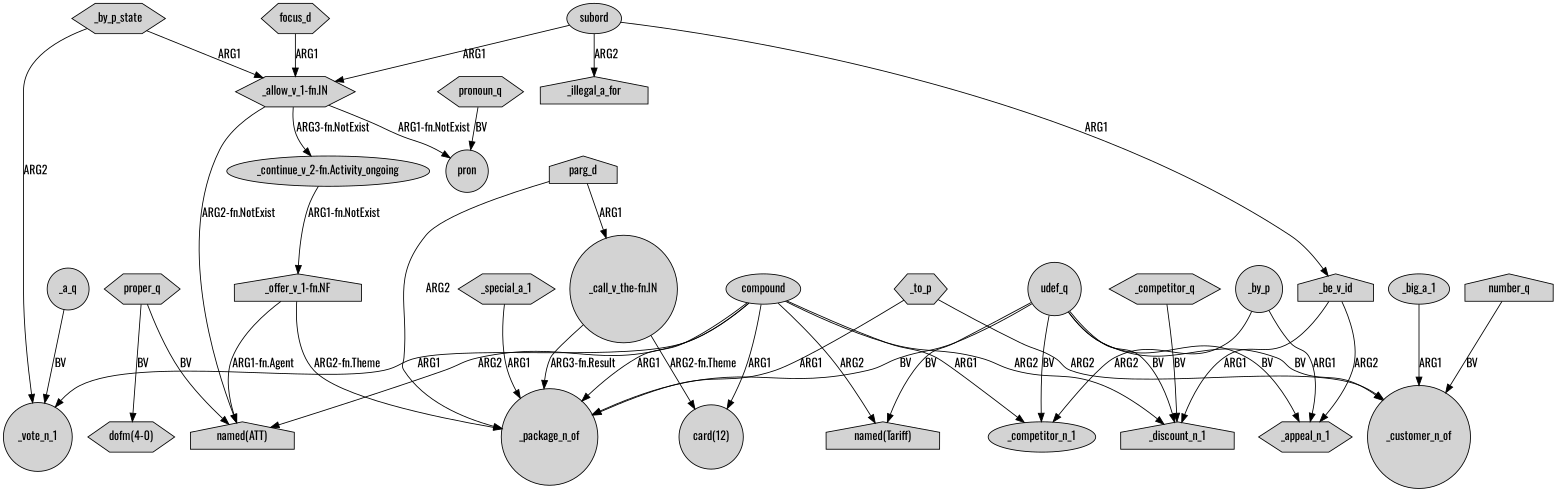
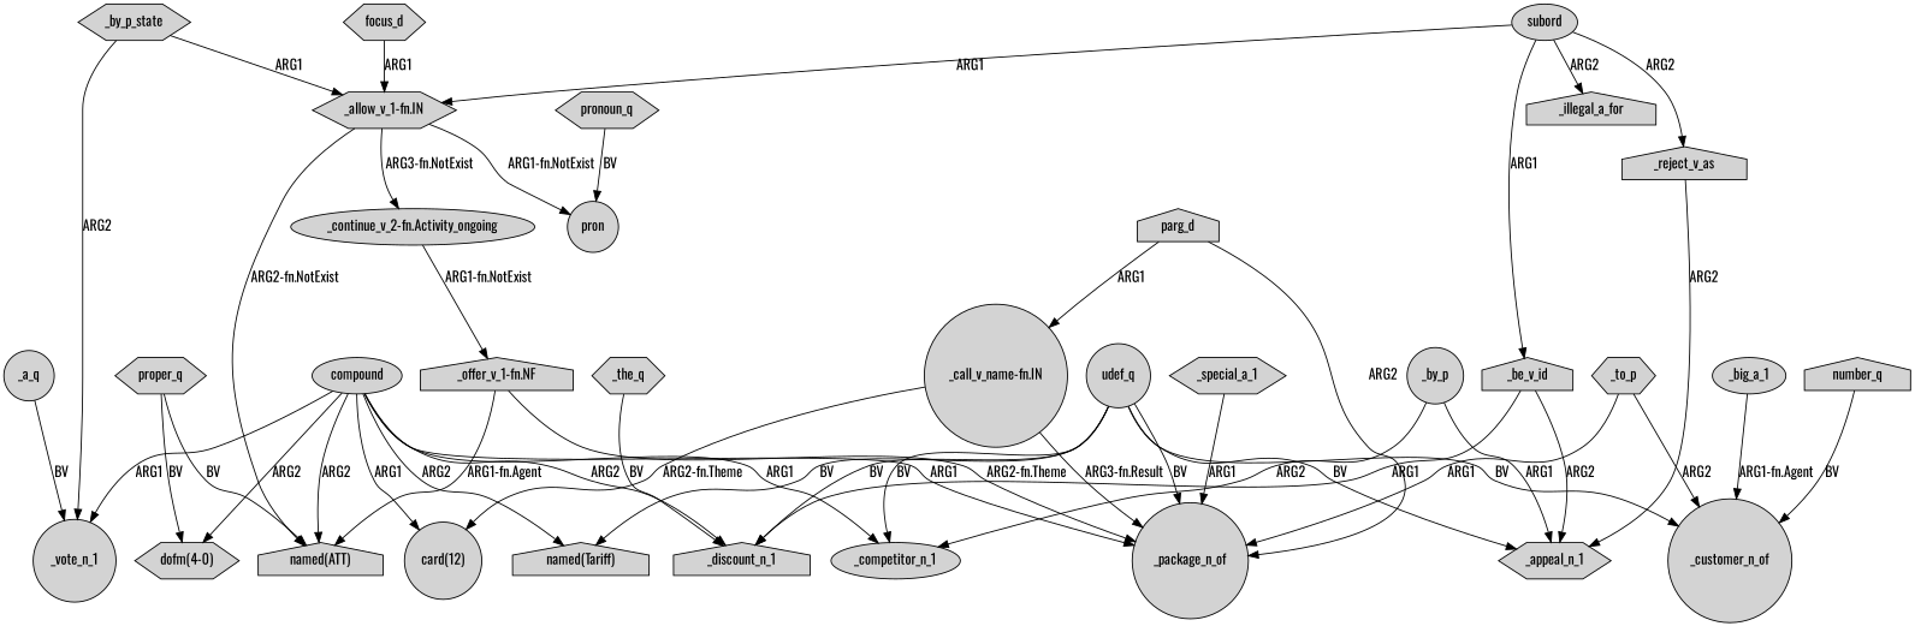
  digraph {
    fontname=Oswald
    node [fontname=Oswald shape=hexagon style=filled]
    edge [fontname=Oswald]
    focus_d
    "_allow_v_1-fn.IN"
    _by_p_state
    _vote_n_1 [shape=circle]
    "_continue_v_2-fn.Activity_ongoing" [shape=ellipse]
    "named(ATT)" [shape=house]
    pron [shape=circle]
    subord [shape=ellipse]
    _be_v_id [shape=house]
+   _reject_v_as [shape=house]
    _illegal_a_for [shape=house]
    _discount_n_1 [shape=house]
    _appeal_n_1
    "_offer_v_1-fn.NF" [shape=house]
    _package_n_of [shape=circle]
    _by_p [shape=circle]
    _competitor_n_1 [shape=ellipse]
    compound [shape=ellipse]
    "dofm(4-0)"
    "card(12)" [shape=circle]
    "named(Tariff)" [shape=house]
    _big_a_1 [shape=ellipse]
    _customer_n_of [shape=circle]
    _to_p
    proper_q
    udef_q [shape=circle]
    _special_a_1
    pronoun_q
    parg_d [shape=house]
-   "_call_v_name-fn.IN" [shape=circle label="_call_v_the-fn.IN"]
+   "_call_v_name-fn.IN" [shape=circle]
    number_q [shape=house]
    _a_q [shape=circle]
-   _the_q [label=_competitor_q]
+   _the_q
    focus_d -> "_allow_v_1-fn.IN" [label=ARG1]
    "_allow_v_1-fn.IN" -> "_continue_v_2-fn.Activity_ongoing" [label="ARG3-fn.NotExist"]
    "_allow_v_1-fn.IN" -> "named(ATT)" [label="ARG2-fn.NotExist"]
    "_allow_v_1-fn.IN" -> pron [label="ARG1-fn.NotExist"]
    _by_p_state -> "_allow_v_1-fn.IN" [label=ARG1]
    _by_p_state -> _vote_n_1 [label=ARG2]
    "_continue_v_2-fn.Activity_ongoing" -> "_offer_v_1-fn.NF" [label="ARG1-fn.NotExist"]
    subord -> "_allow_v_1-fn.IN" [label=ARG1]
    subord -> _be_v_id [label=ARG1]
+   subord -> _reject_v_as [label=ARG2]
    subord -> _illegal_a_for [label=ARG2]
    _be_v_id -> _discount_n_1 [label=ARG1]
    _be_v_id -> _appeal_n_1 [label=ARG2]
+   _reject_v_as -> _appeal_n_1 [label=ARG2]
    "_offer_v_1-fn.NF" -> "named(ATT)" [label="ARG1-fn.Agent"]
    "_offer_v_1-fn.NF" -> _package_n_of [label="ARG2-fn.Theme"]
    _by_p -> _appeal_n_1 [label=ARG1]
    _by_p -> _competitor_n_1 [label=ARG2]
    compound -> _vote_n_1 [label=ARG1]
    compound -> "named(ATT)" [label=ARG2]
    compound -> _discount_n_1 [label=ARG2]
    compound -> _package_n_of [label=ARG1]
    compound -> _competitor_n_1 [label=ARG1]
+   compound -> "dofm(4-0)" [label=ARG2]
    compound -> "card(12)" [label=ARG1]
    compound -> "named(Tariff)" [label=ARG2]
-   _big_a_1 -> _customer_n_of [label=ARG1]
+   _big_a_1 -> _customer_n_of [label="ARG1-fn.Agent"]
    _to_p -> _package_n_of [label=ARG1]
    _to_p -> _customer_n_of [label=ARG2]
    proper_q -> "named(ATT)" [label=BV]
    proper_q -> "dofm(4-0)" [label=BV]
    udef_q -> _discount_n_1 [label=BV]
    udef_q -> _appeal_n_1 [label=BV]
    udef_q -> _package_n_of [label=BV]
    udef_q -> _competitor_n_1 [label=BV]
    udef_q -> "named(Tariff)" [label=BV]
    udef_q -> _customer_n_of [label=BV]
    _special_a_1 -> _package_n_of [label=ARG1]
    pronoun_q -> pron [label=BV]
    parg_d -> _package_n_of [label=ARG2]
    parg_d -> "_call_v_name-fn.IN" [label=ARG1]
    "_call_v_name-fn.IN" -> _package_n_of [label="ARG3-fn.Result"]
    "_call_v_name-fn.IN" -> "card(12)" [label="ARG2-fn.Theme"]
    number_q -> _customer_n_of [label=BV]
    _a_q -> _vote_n_1 [label=BV]
    _the_q -> _discount_n_1 [label=BV]
  }
